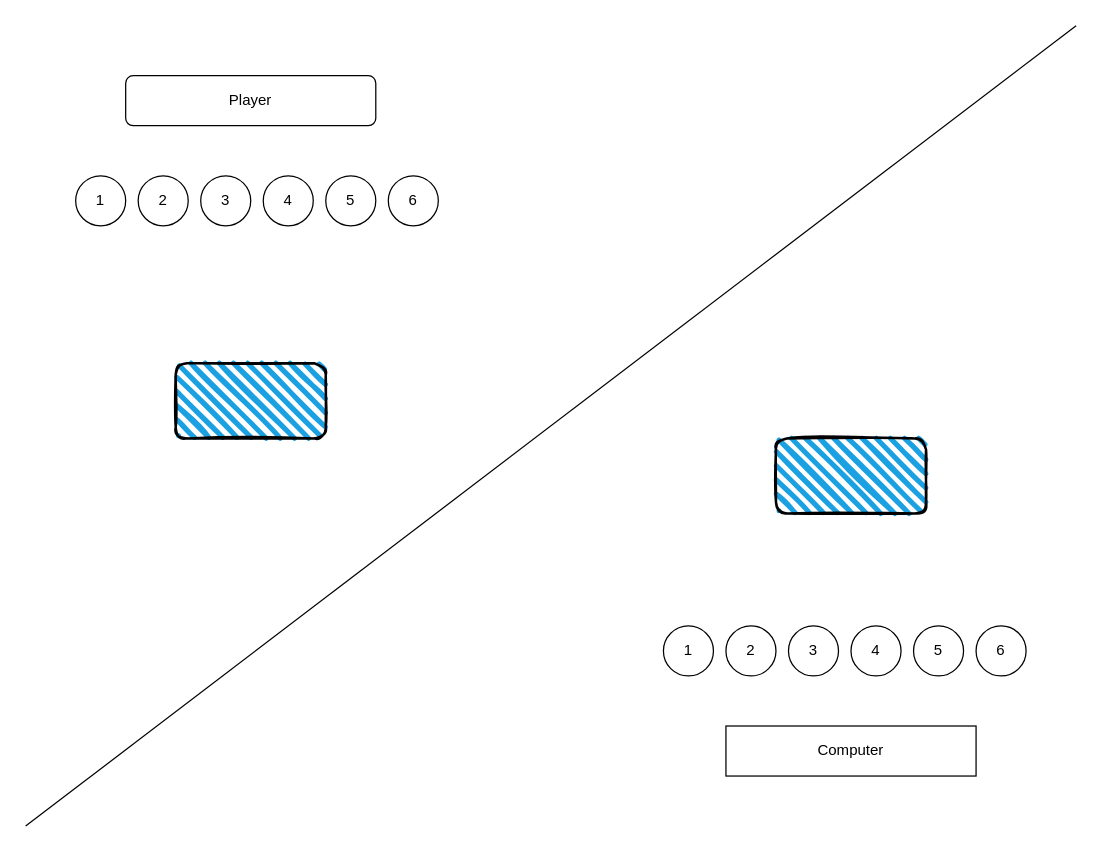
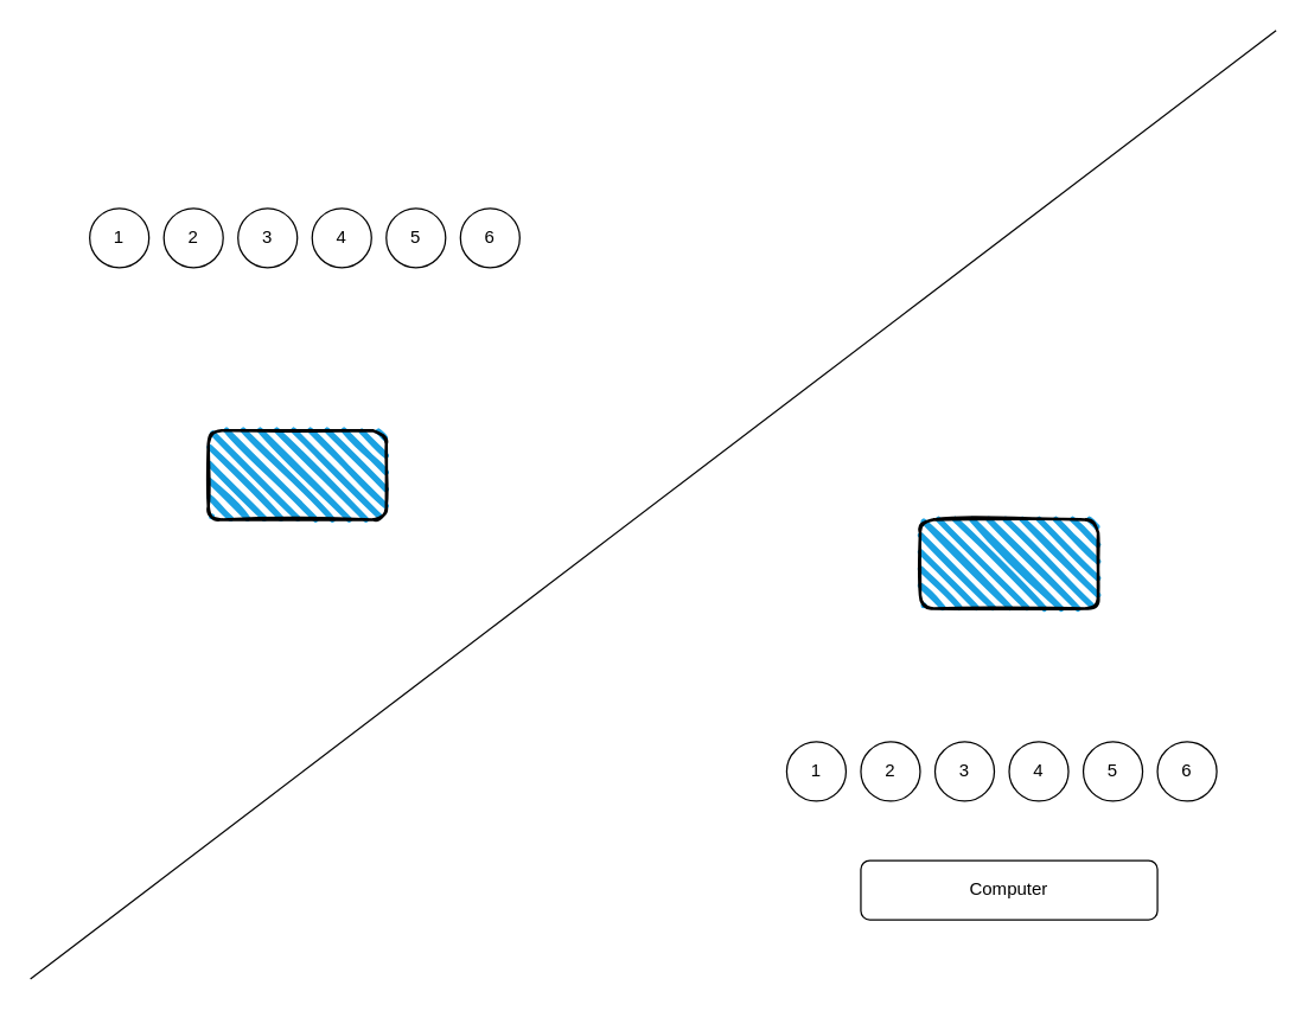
  <mxCell id="0" />
  <mxCell id="1" parent="0" />
  <mxCell id="2" value="" style="endArrow=none;html=1;" edge="1" parent="1"><mxGeometry width="50" height="50" relative="1" as="geometry"><mxPoint y="660" as="sourcePoint" x="20" /><mxPoint x="860" as="targetPoint" y="20" /></mxGeometry></mxCell>
- <mxCell id="3" value="Player" style="rounded=1;whiteSpace=wrap;html=1;" vertex="1" parent="1"><mxGeometry x="100" y="60" width="200" height="40" as="geometry" /></mxCell>
- <mxCell id="4" value="Computer" style="whiteSpace=wrap;html=1;rounded=0;" vertex="1" parent="1"><mxGeometry x="580" y="580" width="200" height="40" as="geometry" /></mxCell>
+ <mxCell id="4" value="Computer" style="rounded=1;whiteSpace=wrap;html=1;" vertex="1" parent="1"><mxGeometry x="580" y="580" width="200" height="40" as="geometry" /></mxCell>
  <mxCell id="5" value="1" style="ellipse;whiteSpace=wrap;html=1;aspect=fixed;" vertex="1" parent="1"><mxGeometry x="60" y="140" width="40" height="40" as="geometry" /></mxCell>
  <mxCell id="6" value="2" style="ellipse;whiteSpace=wrap;html=1;aspect=fixed;" vertex="1" parent="1"><mxGeometry x="110" y="140" width="40" height="40" as="geometry" /></mxCell>
  <mxCell id="7" value="3" style="ellipse;whiteSpace=wrap;html=1;aspect=fixed;" vertex="1" parent="1"><mxGeometry x="160" y="140" width="40" height="40" as="geometry" /></mxCell>
  <mxCell id="8" value="4" style="ellipse;whiteSpace=wrap;html=1;aspect=fixed;" vertex="1" parent="1"><mxGeometry x="210" y="140" width="40" height="40" as="geometry" /></mxCell>
  <mxCell id="9" value="5" style="ellipse;whiteSpace=wrap;html=1;aspect=fixed;" vertex="1" parent="1"><mxGeometry x="260" y="140" width="40" height="40" as="geometry" /></mxCell>
  <mxCell id="10" value="6" style="ellipse;whiteSpace=wrap;html=1;aspect=fixed;" vertex="1" parent="1"><mxGeometry x="310" y="140" width="40" height="40" as="geometry" /></mxCell>
  <mxCell id="11" value="1" style="ellipse;whiteSpace=wrap;html=1;aspect=fixed;" vertex="1" parent="1"><mxGeometry x="530" y="500" width="40" height="40" as="geometry" /></mxCell>
  <mxCell id="12" value="2" style="ellipse;whiteSpace=wrap;html=1;aspect=fixed;" vertex="1" parent="1"><mxGeometry x="580" y="500" width="40" height="40" as="geometry" /></mxCell>
  <mxCell id="13" value="3" style="ellipse;whiteSpace=wrap;html=1;aspect=fixed;" vertex="1" parent="1"><mxGeometry x="630" y="500" width="40" height="40" as="geometry" /></mxCell>
  <mxCell id="14" value="4" style="ellipse;whiteSpace=wrap;html=1;aspect=fixed;" vertex="1" parent="1"><mxGeometry x="680" y="500" width="40" height="40" as="geometry" /></mxCell>
  <mxCell id="15" value="5" style="ellipse;whiteSpace=wrap;html=1;aspect=fixed;" vertex="1" parent="1"><mxGeometry x="730" y="500" width="40" height="40" as="geometry" /></mxCell>
  <mxCell id="16" value="6" style="ellipse;whiteSpace=wrap;html=1;aspect=fixed;" vertex="1" parent="1"><mxGeometry x="780" y="500" width="40" height="40" as="geometry" /></mxCell>
  <mxCell id="17" value="" style="rounded=1;whiteSpace=wrap;html=1;strokeWidth=2;fillWeight=4;hachureGap=8;hachureAngle=45;fillColor=#1ba1e2;sketch=1;" vertex="1" parent="1"><mxGeometry x="140" y="290" width="120" height="60" as="geometry" /></mxCell>
  <mxCell id="18" value="" style="rounded=1;whiteSpace=wrap;html=1;strokeWidth=2;fillWeight=4;hachureGap=8;hachureAngle=45;fillColor=#1ba1e2;sketch=1;" vertex="1" parent="1"><mxGeometry x="620" y="350" width="120" height="60" as="geometry" /></mxCell>
